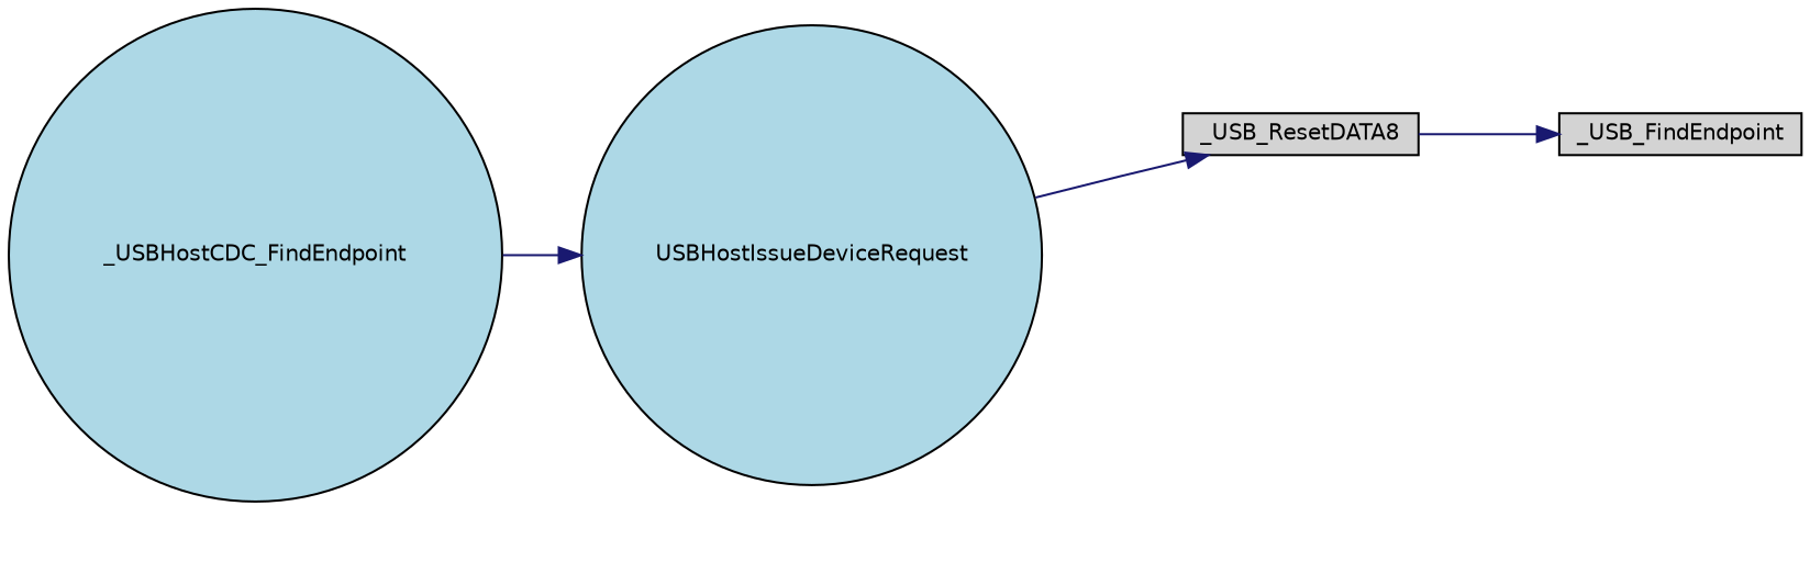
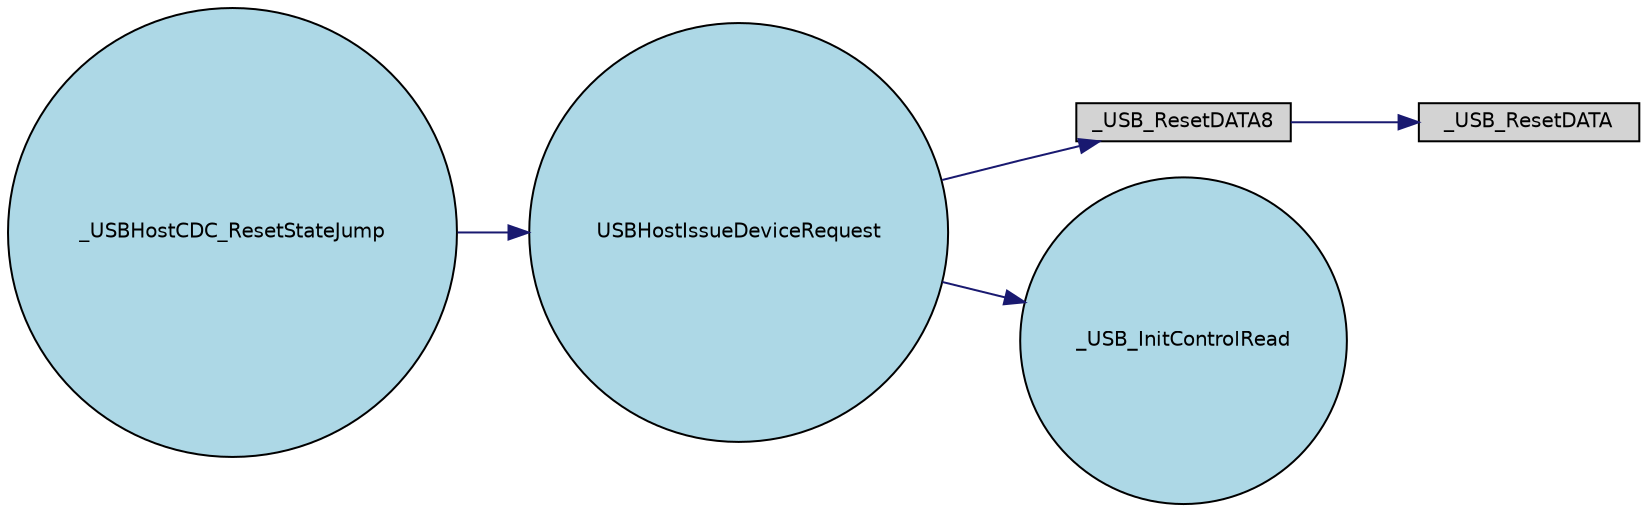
  digraph {
    rankdir=LR
    node [color=black fillcolor=lightblue fontname=Helvetica fontsize=10 shape=circle style=filled]
    edge [color=midnightblue fontname=Helvetica fontsize=10 labelfontname=Helvetica labelfontsize=10 style=solid]
-   n1 [fontcolor=black height=0.2 label=_USBHostCDC_FindEndpoint width=0.4]
+   n1 [fontcolor=black height=0.2 label=_USBHostCDC_ResetStateJump width=0.4]
    n2 [height=0.2 label=USBHostIssueDeviceRequest width=0.4]
    n3 [fillcolor=lightgrey height=0.2 label=_USB_ResetDATA8 shape=box width=0.4]
-   n5 [fillcolor=lightgrey height=0.2 label=_USB_FindEndpoint shape=box width=0.4]
+   n4 [height=0.2 label=_USB_InitControlRead width=0.4]
+   n5 [fillcolor=lightgrey height=0.2 label=_USB_ResetDATA shape=box width=0.4]
    n1 -> n2
    n2 -> n3
+   n2 -> n4
    n3 -> n5
  }
